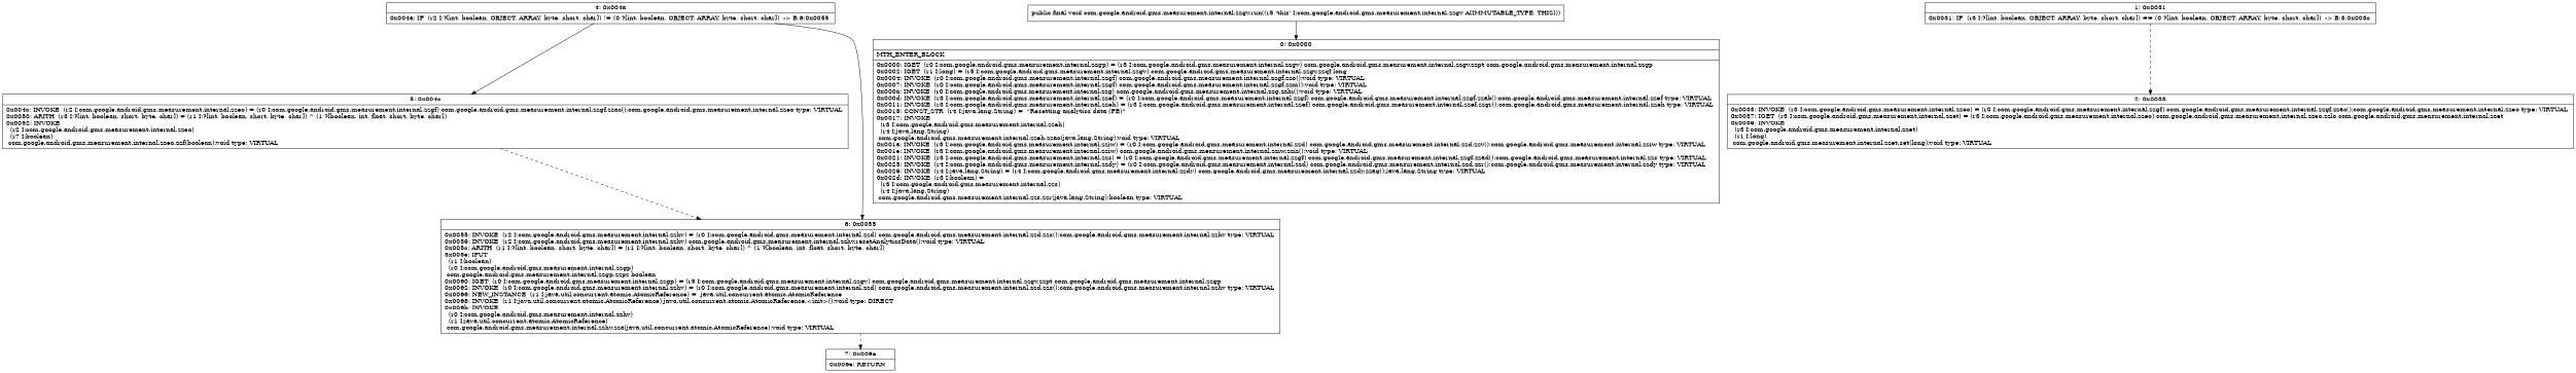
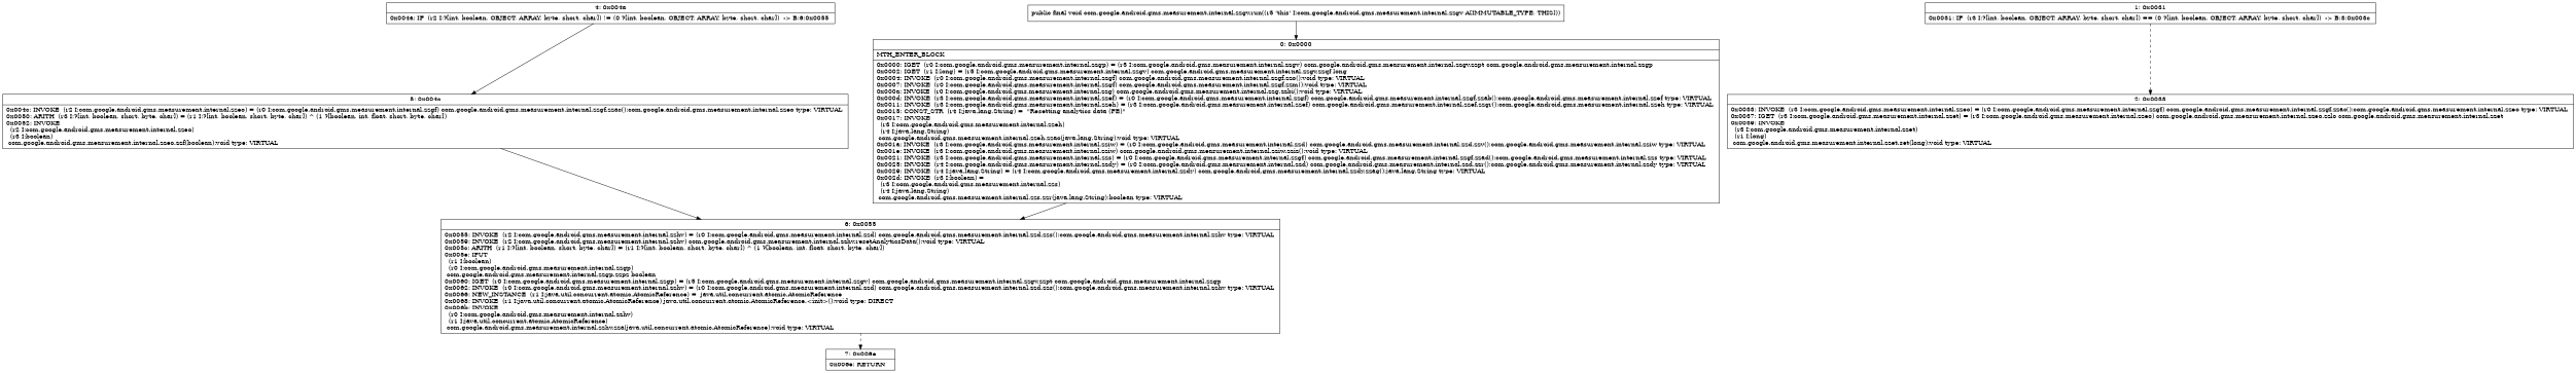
  digraph {
    node [shape=record]
    n1 [label="{0\:\ 0x0000|MTH_ENTER_BLOCK\l|0x0000: IGET  (r0 I:com.google.android.gms.measurement.internal.zzgp) = (r5 I:com.google.android.gms.measurement.internal.zzgv) com.google.android.gms.measurement.internal.zzgv.zzpt com.google.android.gms.measurement.internal.zzgp \l0x0002: IGET  (r1 I:long) = (r5 I:com.google.android.gms.measurement.internal.zzgv) com.google.android.gms.measurement.internal.zzgv.zzqf long \l0x0004: INVOKE  (r0 I:com.google.android.gms.measurement.internal.zzgf) com.google.android.gms.measurement.internal.zzgf.zzo():void type: VIRTUAL \l0x0007: INVOKE  (r0 I:com.google.android.gms.measurement.internal.zzgf) com.google.android.gms.measurement.internal.zzgf.zzm():void type: VIRTUAL \l0x000a: INVOKE  (r0 I:com.google.android.gms.measurement.internal.zzg) com.google.android.gms.measurement.internal.zzg.zzbi():void type: VIRTUAL \l0x000d: INVOKE  (r3 I:com.google.android.gms.measurement.internal.zzef) = (r0 I:com.google.android.gms.measurement.internal.zzgf) com.google.android.gms.measurement.internal.zzgf.zzab():com.google.android.gms.measurement.internal.zzef type: VIRTUAL \l0x0011: INVOKE  (r3 I:com.google.android.gms.measurement.internal.zzeh) = (r3 I:com.google.android.gms.measurement.internal.zzef) com.google.android.gms.measurement.internal.zzef.zzgr():com.google.android.gms.measurement.internal.zzeh type: VIRTUAL \l0x0015: CONST_STR  (r4 I:java.lang.String) =  \"Resetting analytics data (FE)\" \l0x0017: INVOKE  \l  (r3 I:com.google.android.gms.measurement.internal.zzeh)\l  (r4 I:java.lang.String)\l com.google.android.gms.measurement.internal.zzeh.zzao(java.lang.String):void type: VIRTUAL \l0x001a: INVOKE  (r3 I:com.google.android.gms.measurement.internal.zziw) = (r0 I:com.google.android.gms.measurement.internal.zzd) com.google.android.gms.measurement.internal.zzd.zzv():com.google.android.gms.measurement.internal.zziw type: VIRTUAL \l0x001e: INVOKE  (r3 I:com.google.android.gms.measurement.internal.zziw) com.google.android.gms.measurement.internal.zziw.zziz():void type: VIRTUAL \l0x0021: INVOKE  (r3 I:com.google.android.gms.measurement.internal.zzs) = (r0 I:com.google.android.gms.measurement.internal.zzgf) com.google.android.gms.measurement.internal.zzgf.zzad():com.google.android.gms.measurement.internal.zzs type: VIRTUAL \l0x0025: INVOKE  (r4 I:com.google.android.gms.measurement.internal.zzdy) = (r0 I:com.google.android.gms.measurement.internal.zzd) com.google.android.gms.measurement.internal.zzd.zzr():com.google.android.gms.measurement.internal.zzdy type: VIRTUAL \l0x0029: INVOKE  (r4 I:java.lang.String) = (r4 I:com.google.android.gms.measurement.internal.zzdy) com.google.android.gms.measurement.internal.zzdy.zzag():java.lang.String type: VIRTUAL \l0x002d: INVOKE  (r3 I:boolean) = \l  (r3 I:com.google.android.gms.measurement.internal.zzs)\l  (r4 I:java.lang.String)\l com.google.android.gms.measurement.internal.zzs.zzr(java.lang.String):boolean type: VIRTUAL \l}"]
    n2 [label="{1\:\ 0x0031|0x0031: IF  (r3 I:?[int, boolean, OBJECT, ARRAY, byte, short, char]) == (0 ?[int, boolean, OBJECT, ARRAY, byte, short, char])  \-\> B:3:0x003c \l}"]
    n3 [label="{2\:\ 0x0033|0x0033: INVOKE  (r3 I:com.google.android.gms.measurement.internal.zzeo) = (r0 I:com.google.android.gms.measurement.internal.zzgf) com.google.android.gms.measurement.internal.zzgf.zzac():com.google.android.gms.measurement.internal.zzeo type: VIRTUAL \l0x0037: IGET  (r3 I:com.google.android.gms.measurement.internal.zzet) = (r3 I:com.google.android.gms.measurement.internal.zzeo) com.google.android.gms.measurement.internal.zzeo.zzlo com.google.android.gms.measurement.internal.zzet \l0x0039: INVOKE  \l  (r3 I:com.google.android.gms.measurement.internal.zzet)\l  (r1 I:long)\l com.google.android.gms.measurement.internal.zzet.set(long):void type: VIRTUAL \l}"]
    n4 [label="{4\:\ 0x004a|0x004a: IF  (r2 I:?[int, boolean, OBJECT, ARRAY, byte, short, char]) != (0 ?[int, boolean, OBJECT, ARRAY, byte, short, char])  \-\> B:6:0x0055 \l}"]
-   n5 [label="{5\:\ 0x004c|0x004c: INVOKE  (r2 I:com.google.android.gms.measurement.internal.zzeo) = (r0 I:com.google.android.gms.measurement.internal.zzgf) com.google.android.gms.measurement.internal.zzgf.zzac():com.google.android.gms.measurement.internal.zzeo type: VIRTUAL \l0x0050: ARITH  (r3 I:?[int, boolean, short, byte, char]) = (r1 I:?[int, boolean, short, byte, char]) ^ (1 ?[boolean, int, float, short, byte, char]) \l0x0052: INVOKE  \l  (r2 I:com.google.android.gms.measurement.internal.zzeo)\l  (r7 I:boolean)\l com.google.android.gms.measurement.internal.zzeo.zzf(boolean):void type: VIRTUAL \l}"]
-   n6 [label="{6\:\ 0x0055|0x0055: INVOKE  (r2 I:com.google.android.gms.measurement.internal.zzhv) = (r0 I:com.google.android.gms.measurement.internal.zzd) com.google.android.gms.measurement.internal.zzd.zzs():com.google.android.gms.measurement.internal.zzhv type: VIRTUAL \l0x0059: INVOKE  (r2 I:com.google.android.gms.measurement.internal.zzhv) com.google.android.gms.measurement.internal.zzhv.resetAnalyticsData():void type: VIRTUAL \l0x005c: ARITH  (r1 I:?[int, boolean, short, byte, char]) = (r1 I:?[int, boolean, short, byte, char]) ^ (1 ?[boolean, int, float, short, byte, char]) \l5x005e: IPUT  \l  (r1 I:boolean)\l  (r0 I:com.google.android.gms.measurement.internal.zzgp)\l com.google.android.gms.measurement.internal.zzgp.zzpz boolean \l0x0060: IGET  (r0 I:com.google.android.gms.measurement.internal.zzgp) = (r5 I:com.google.android.gms.measurement.internal.zzgv) com.google.android.gms.measurement.internal.zzgv.zzpt com.google.android.gms.measurement.internal.zzgp \l0x0062: INVOKE  (r0 I:com.google.android.gms.measurement.internal.zzhv) = (r0 I:com.google.android.gms.measurement.internal.zzd) com.google.android.gms.measurement.internal.zzd.zzs():com.google.android.gms.measurement.internal.zzhv type: VIRTUAL \l0x0066: NEW_INSTANCE  (r1 I:java.util.concurrent.atomic.AtomicReference) =  java.util.concurrent.atomic.AtomicReference \l0x0068: INVOKE  (r1 I:java.util.concurrent.atomic.AtomicReference) java.util.concurrent.atomic.AtomicReference.\<init\>():void type: DIRECT \l0x006b: INVOKE  \l  (r0 I:com.google.android.gms.measurement.internal.zzhv)\l  (r1 I:java.util.concurrent.atomic.AtomicReference)\l com.google.android.gms.measurement.internal.zzhv.zza(java.util.concurrent.atomic.AtomicReference):void type: VIRTUAL \l}"]
+   n5 [label="{5\:\ 0x004c|0x004c: INVOKE  (r2 I:com.google.android.gms.measurement.internal.zzeo) = (r0 I:com.google.android.gms.measurement.internal.zzgf) com.google.android.gms.measurement.internal.zzgf.zzac():com.google.android.gms.measurement.internal.zzeo type: VIRTUAL \l0x0050: ARITH  (r3 I:?[int, boolean, short, byte, char]) = (r1 I:?[int, boolean, short, byte, char]) ^ (1 ?[boolean, int, float, short, byte, char]) \l0x0052: INVOKE  \l  (r2 I:com.google.android.gms.measurement.internal.zzeo)\l  (r3 I:boolean)\l com.google.android.gms.measurement.internal.zzeo.zzf(boolean):void type: VIRTUAL \l}"]
+   n6 [label="{6\:\ 0x0055|0x0055: INVOKE  (r2 I:com.google.android.gms.measurement.internal.zzhv) = (r0 I:com.google.android.gms.measurement.internal.zzd) com.google.android.gms.measurement.internal.zzd.zzs():com.google.android.gms.measurement.internal.zzhv type: VIRTUAL \l0x0059: INVOKE  (r2 I:com.google.android.gms.measurement.internal.zzhv) com.google.android.gms.measurement.internal.zzhv.resetAnalyticsData():void type: VIRTUAL \l0x005c: ARITH  (r1 I:?[int, boolean, short, byte, char]) = (r1 I:?[int, boolean, short, byte, char]) ^ (1 ?[boolean, int, float, short, byte, char]) \l0x005e: IPUT  \l  (r1 I:boolean)\l  (r0 I:com.google.android.gms.measurement.internal.zzgp)\l com.google.android.gms.measurement.internal.zzgp.zzpz boolean \l0x0060: IGET  (r0 I:com.google.android.gms.measurement.internal.zzgp) = (r5 I:com.google.android.gms.measurement.internal.zzgv) com.google.android.gms.measurement.internal.zzgv.zzpt com.google.android.gms.measurement.internal.zzgp \l0x0062: INVOKE  (r0 I:com.google.android.gms.measurement.internal.zzhv) = (r0 I:com.google.android.gms.measurement.internal.zzd) com.google.android.gms.measurement.internal.zzd.zzs():com.google.android.gms.measurement.internal.zzhv type: VIRTUAL \l0x0066: NEW_INSTANCE  (r1 I:java.util.concurrent.atomic.AtomicReference) =  java.util.concurrent.atomic.AtomicReference \l0x0068: INVOKE  (r1 I:java.util.concurrent.atomic.AtomicReference) java.util.concurrent.atomic.AtomicReference.\<init\>():void type: DIRECT \l0x006b: INVOKE  \l  (r0 I:com.google.android.gms.measurement.internal.zzhv)\l  (r1 I:java.util.concurrent.atomic.AtomicReference)\l com.google.android.gms.measurement.internal.zzhv.zza(java.util.concurrent.atomic.AtomicReference):void type: VIRTUAL \l}"]
    n7 [label="{7\:\ 0x006e|0x006e: RETURN   \l}"]
    n8 [label="{public final void com.google.android.gms.measurement.internal.zzgv.run((r5 'this' I:com.google.android.gms.measurement.internal.zzgv A[IMMUTABLE_TYPE, THIS])) }"]
    n2 -> n3 [style=dashed]
    n4 -> n5 [style=solid]
-   n4 -> n6
-   n5 -> n6 [style=dashed]
+   n1 -> n6
+   n5 -> n6
    n6 -> n7 [style=dashed]
    n8 -> n1
  }
